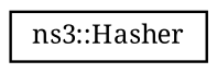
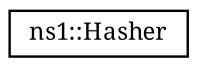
  digraph {
    rankdir=TB
    fontname="Noto Serif"
-   n1 [color=black fillcolor=white fontname="Noto Serif" fontsize=10 height=0.2 label="ns3::Hasher" shape=record style=filled width=0.4]
+   n1 [color=black fillcolor=white fontname="Noto Serif" fontsize=10 height=0.2 label="ns1::Hasher" shape=record style=filled width=0.4]
  }
